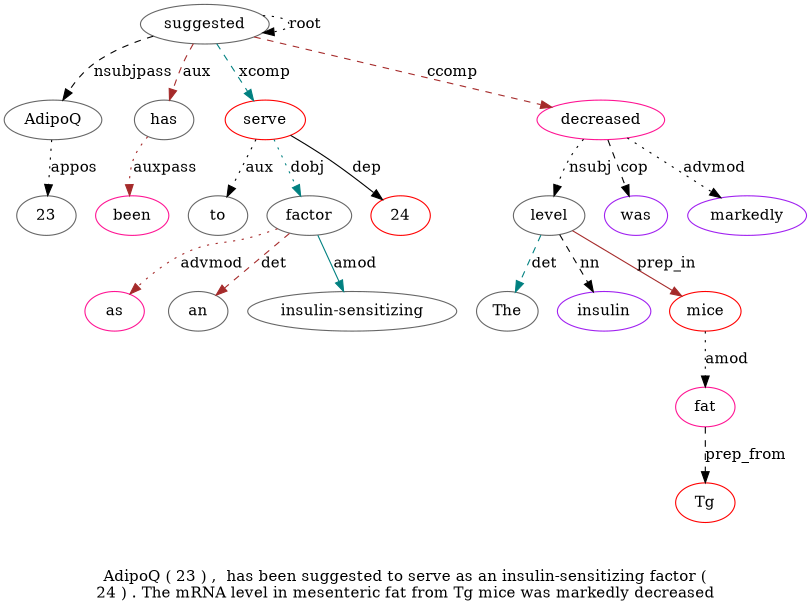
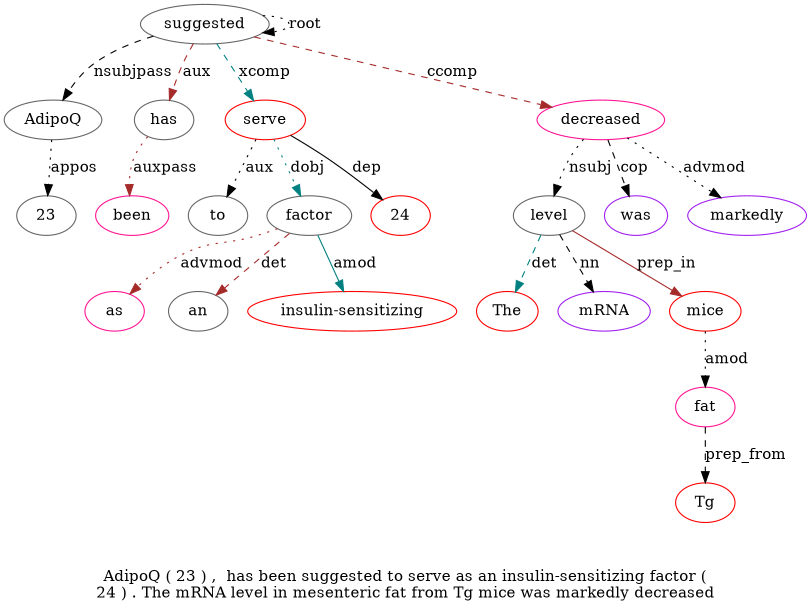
  digraph {
    label="AdipoQ ( 23 ) ,  has been suggested to serve as an insulin-sensitizing factor (\n24 ) . The mRNA level in mesenteric fat from Tg mice was markedly decreased"
    node [color=gray40 fillcolor=white style=filled]
    edge [color=black style=dotted]
    n1 [label=suggested]
    n2 [label=AdipoQ]
    n3 [label=has]
    n4 [color=red label=serve]
    n5 [color=deeppink label=decreased]
    n6 [label=23]
    n7 [color=deeppink label=been]
    n8 [label=to]
    n9 [label=factor]
    n10 [color=red label=24]
    n11 [label=level]
    n12 [color=purple label=was]
    n13 [color=purple label=markedly]
    n14 [color=deeppink label=as]
    n15 [label=an]
-   n16 [label="insulin-sensitizing"]
-   n17 [label=The]
-   n18 [color=purple label=insulin]
+   n16 [color=red label="insulin-sensitizing"]
+   n17 [color=red label=The]
+   n18 [color=purple label=mRNA]
    n19 [color=red label=mice]
    n20 [color=deeppink label=fat]
    n21 [color=red label=Tg]
    n1 -> n1 [label=root]
    n1 -> n2 [label=nsubjpass style=dashed]
    n1 -> n3 [color=brown label=aux style=dashed]
    n1 -> n4 [color=teal label=xcomp style=dashed]
    n1 -> n5 [color=brown label=ccomp style=dashed]
    n2 -> n6 [label=appos]
    n3 -> n7 [color=brown label=auxpass]
    n4 -> n8 [label=aux]
    n4 -> n9 [color=teal label=dobj]
    n4 -> n10 [label=dep style=solid]
    n5 -> n11 [label=nsubj]
    n5 -> n12 [label=cop style=dashed]
    n5 -> n13 [label=advmod]
    n9 -> n14 [color=brown label=advmod]
    n9 -> n15 [color=brown label=det style=dashed]
    n9 -> n16 [color=teal label=amod style=solid]
    n11 -> n17 [color=teal label=det style=dashed]
    n11 -> n18 [label=nn style=dashed]
    n11 -> n19 [color=brown label=prep_in style=solid]
    n19 -> n20 [label=amod]
    n20 -> n21 [label=prep_from style=dashed]
  }
